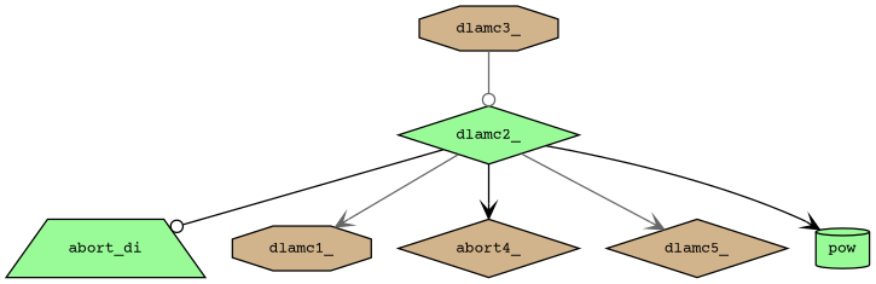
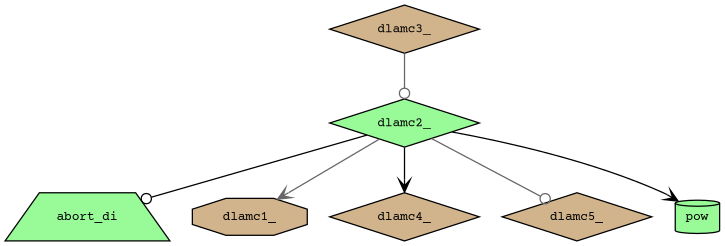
  digraph {
    fontname="Courier Prime"
    rankdir=TB
    node [color=black fillcolor=tan fontname="Courier Prime" fontsize=10 shape=diamond style=filled]
    edge [arrowhead=vee color=black fontname="Courier Prime" fontsize=10 labelfontname=Helvetica labelfontsize=10 style=solid]
    n1 [fillcolor=palegreen fontcolor=black height=0.2 label=dlamc2_ width=0.4]
    n2 [fillcolor=palegreen height=0.2 label=abort_di shape=trapezium width=0.4]
    n3 [height=0.2 label=dlamc1_ shape=octagon width=0.4]
-   n4 [height=0.2 label=abort4_ width=0.4]
+   n4 [height=0.2 label=dlamc4_ width=0.4]
    n5 [height=0.2 label=dlamc5_ width=0.4]
    n6 [fillcolor=palegreen height=0.2 label=pow shape=cylinder width=0.4]
-   n7 [height=0.2 label=dlamc3_ shape=octagon width=0.4]
+   n7 [height=0.2 label=dlamc3_ width=0.4]
    n1 -> n2 [arrowhead=odot]
    n1 -> n3 [color=gray40]
    n1 -> n4
-   n1 -> n5 [color=gray40]
+   n1 -> n5 [arrowhead=odot color=gray40]
    n1 -> n6
    n7 -> n1 [arrowhead=odot color=gray40]
  }
